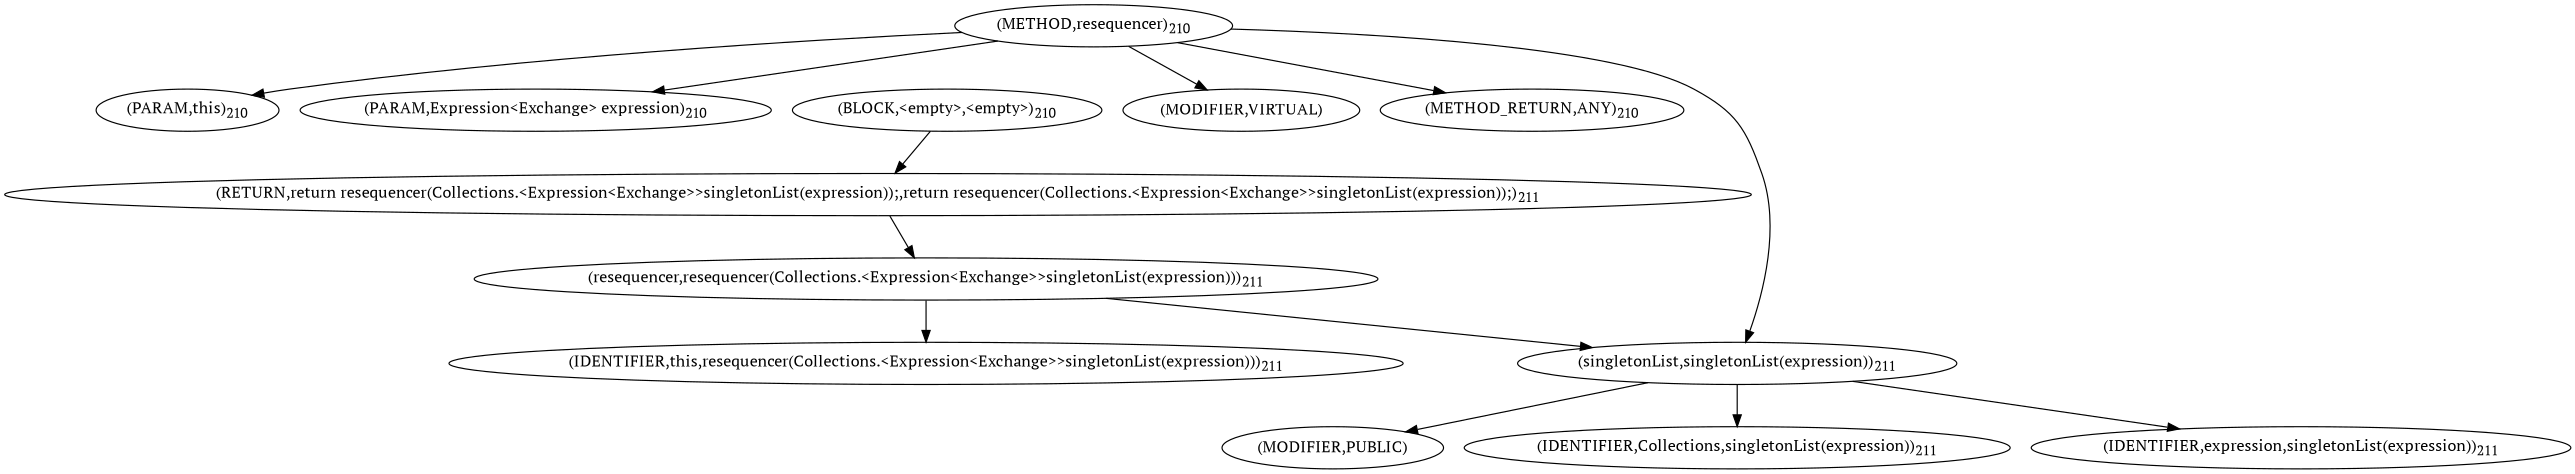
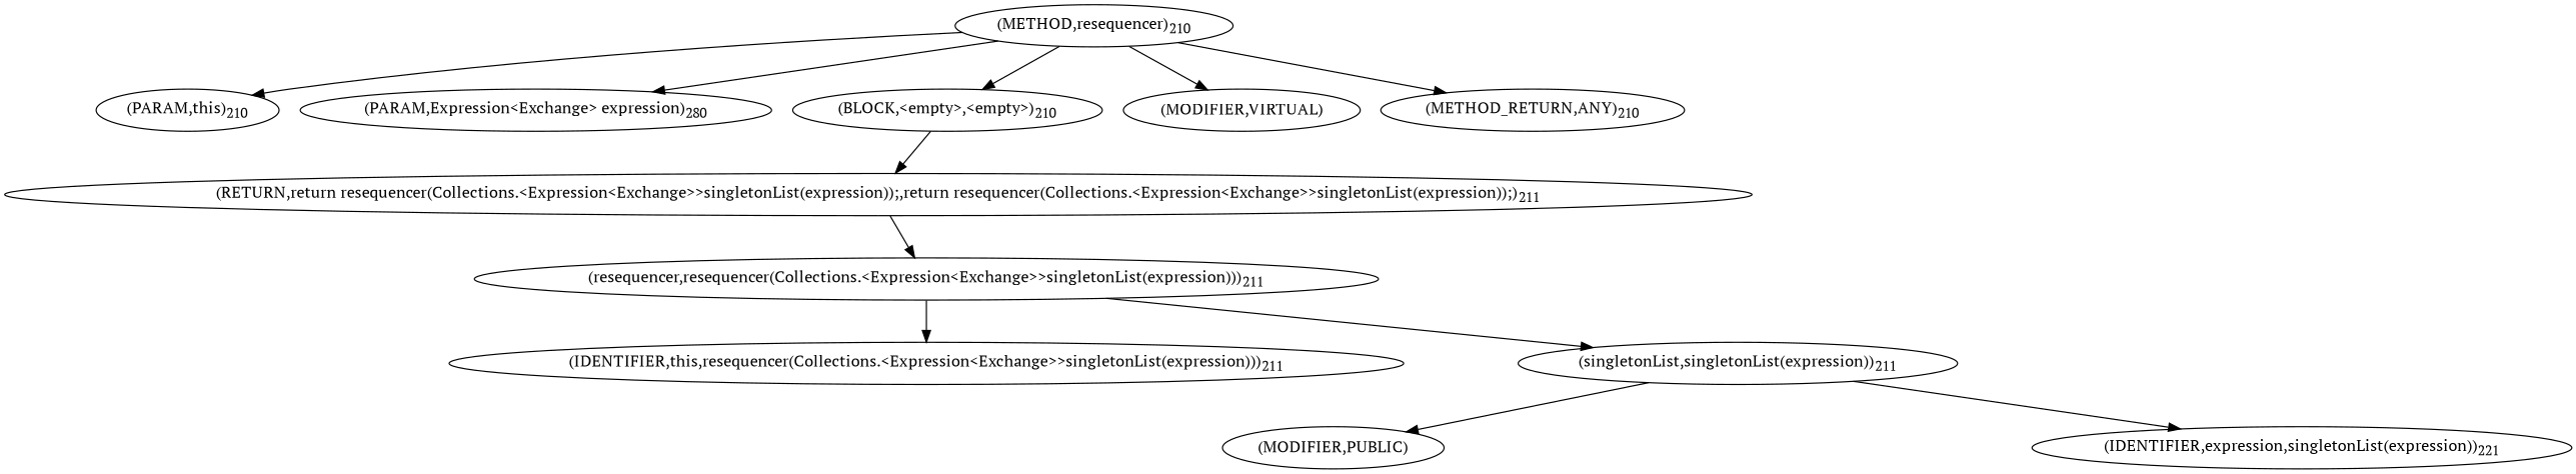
  digraph {
    fontname="PT Serif"
    node [fontname="PT Serif"]
    edge [fontname="PT Serif"]
    n1 [label=<(METHOD,resequencer)<SUB>210</SUB>>]
    n2 [label=<(PARAM,this)<SUB>210</SUB>>]
-   n3 [label=<(PARAM,Expression&lt;Exchange&gt; expression)<SUB>210</SUB>>]
+   n3 [label=<(PARAM,Expression&lt;Exchange&gt; expression)<SUB>280</SUB>>]
    n4 [label=<(BLOCK,&lt;empty&gt;,&lt;empty&gt;)<SUB>210</SUB>>]
    n5 [label=<(MODIFIER,VIRTUAL)>]
    n6 [label=<(METHOD_RETURN,ANY)<SUB>210</SUB>>]
    n7 [label=<(RETURN,return resequencer(Collections.&lt;Expression&lt;Exchange&gt;&gt;singletonList(expression));,return resequencer(Collections.&lt;Expression&lt;Exchange&gt;&gt;singletonList(expression));)<SUB>211</SUB>>]
    n8 [label=<(MODIFIER,PUBLIC)>]
    n9 [label=<(resequencer,resequencer(Collections.&lt;Expression&lt;Exchange&gt;&gt;singletonList(expression)))<SUB>211</SUB>>]
    n10 [label=<(IDENTIFIER,this,resequencer(Collections.&lt;Expression&lt;Exchange&gt;&gt;singletonList(expression)))<SUB>211</SUB>>]
    n11 [label=<(singletonList,singletonList(expression))<SUB>211</SUB>>]
-   n12 [label=<(IDENTIFIER,Collections,singletonList(expression))<SUB>211</SUB>>]
-   n13 [label=<(IDENTIFIER,expression,singletonList(expression))<SUB>211</SUB>>]
+   n13 [label=<(IDENTIFIER,expression,singletonList(expression))<SUB>221</SUB>>]
    n1 -> n2
    n1 -> n3
-   n1 -> n11
+   n1 -> n4
    n1 -> n5
    n1 -> n6
    n4 -> n7
    n7 -> n9
    n9 -> n10
    n9 -> n11
    n11 -> n8
-   n11 -> n12
    n11 -> n13
  }
